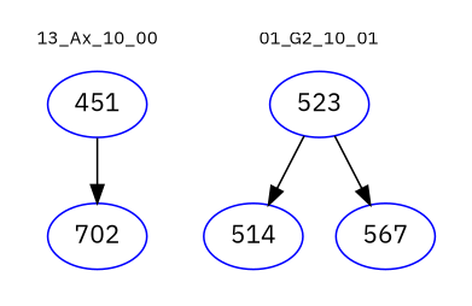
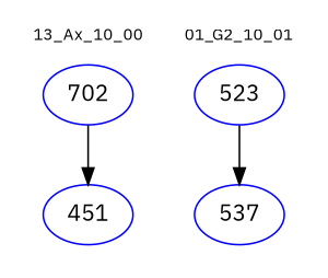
  digraph {
    fontname="IBM Plex Sans"
    node [color=blue fontname="IBM Plex Sans"]
    edge [color=black fontname="IBM Plex Sans"]
    n1 [label=451]
    n2 [label=702]
    n3 [label=523]
-   n4 [label=514]
-   n5 [label=567]
+   n5 [label=537]
    subgraph cluster_1 {
      color=white
      fontsize=10
      label="13_Ax_10_00"
      n1
      n2
    }
    subgraph cluster_2 {
      color=white
      fontsize=10
      label="01_G2_10_01"
      n3
-     n4
      n5
    }
-   n1 -> n2
-   n3 -> n4
+   n2 -> n1
    n3 -> n5
  }
